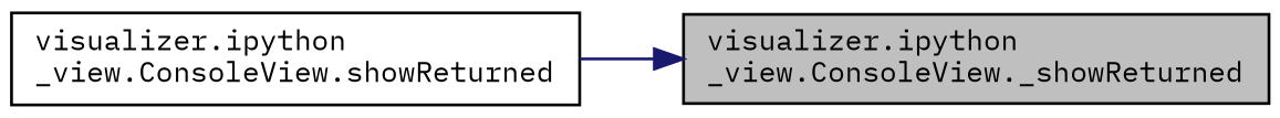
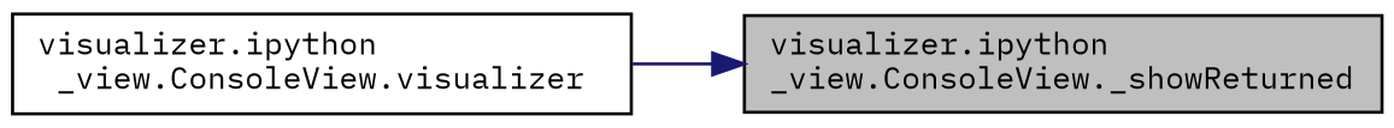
  digraph {
    rankdir=RL
    fontname="IBM Plex Mono"
    node [color=black fontname="IBM Plex Mono" fontsize=10 shape=record style=filled]
    n1 [fillcolor=grey75 fontcolor=black height=0.2 label="visualizer.ipython\l_view.ConsoleView._showReturned" width=0.4]
-   n2 [fillcolor=white height=0.2 label="visualizer.ipython\l_view.ConsoleView.showReturned" width=0.4]
+   n2 [fillcolor=white height=0.2 label="visualizer.ipython\l_view.ConsoleView.visualizer" width=0.4]
    n1 -> n2 [color=midnightblue dir=back fontname="IBM Plex Mono" fontsize=10 labelfontname=Helvetica labelfontsize=10 style=solid]
  }
